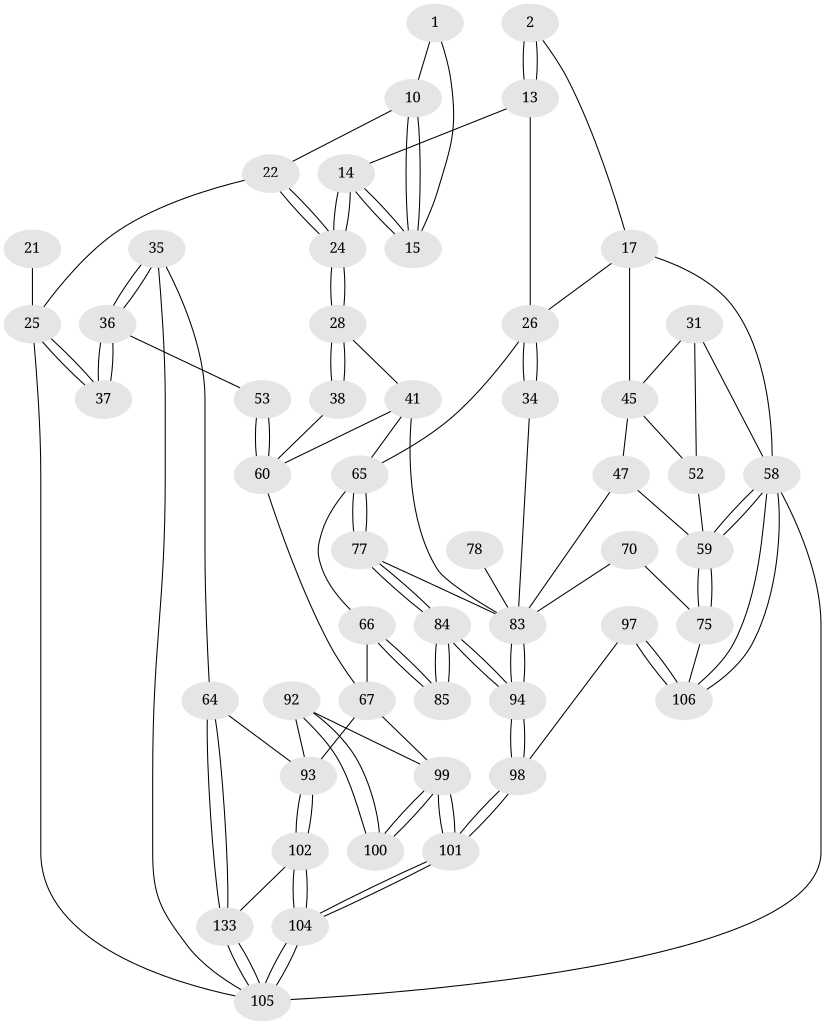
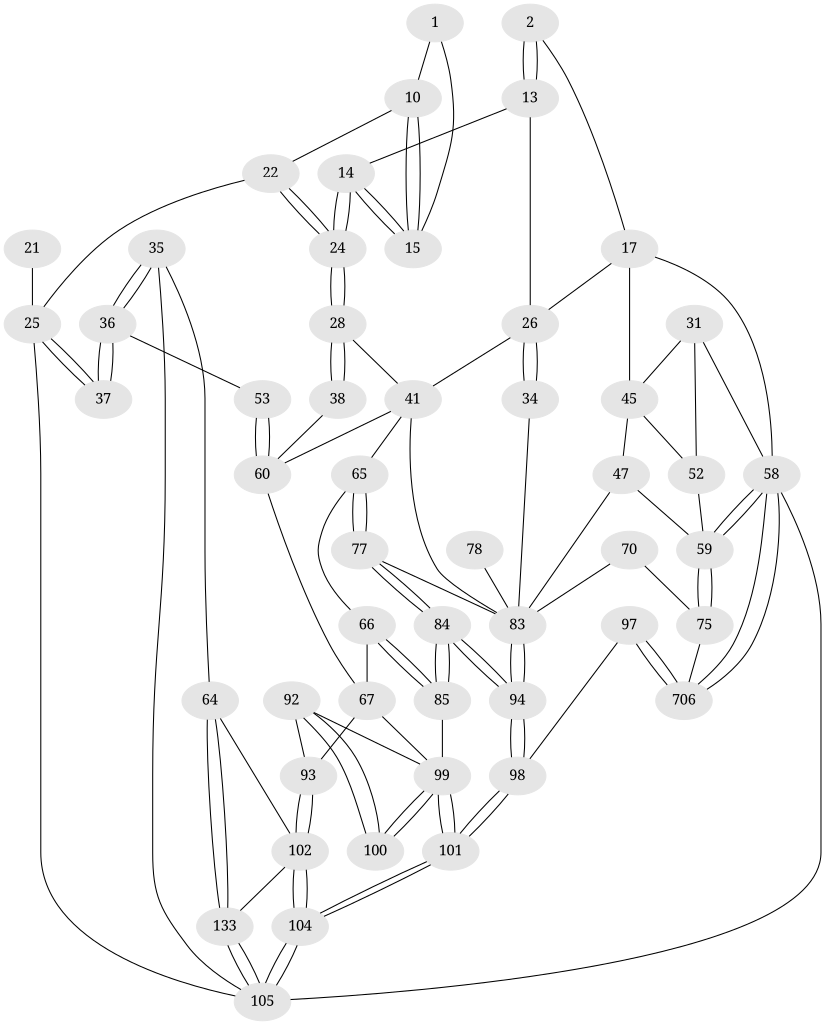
  graph {
    fontname="Noto Serif"
    node [color=gray90 fontname="Noto Serif" style=filled]
    edge [fontname="Noto Serif"]
    10 [super="+9"]
    1
    15
    2
    13
    17 [super="+16"]
    22 [super="+11"]
    14
    26 [super="+19"]
    45 [super="+33+32"]
    58 [super="+5"]
    24
    25 [super="+23+20"]
    34
    41 [super="+40+27"]
    28
    52 [super="+44+51"]
    47 [super="+46"]
    105 [super="+6"]
    59 [super="+56+57+54"]
-   106 [super="+86+95"]
+   106 [super="+86+95" label=706]
    21
    37
    38
    83 [super="+76+50+39+79"]
    60 [super="+42+43"]
    65
    31 [super="+30"]
    94
    35
    36
    64
    53
    93 [super="+63"]
    n35 [label=133]
    67 [super="+61"]
    66
    77
    75 [super="+72+68"]
    99 [super="+88+89"]
    102
    85
    84
    100
    101
    70 [super="+69"]
    78
    98
    92 [super="+91+90"]
    104
    97 [super="+96"]
    10 -- 15 [weight=2]
    10 -- 15
    10 -- 22
    1 -- 10
    1 -- 15
    2 -- 13
    2 -- 13
    2 -- 17
    13 -- 14
    13 -- 26
    17 -- 26
    17 -- 45 [weight=2]
    17 -- 58
    22 -- 24
    22 -- 24
    22 -- 25 [weight=2]
    14 -- 15
    14 -- 15
    14 -- 24
    14 -- 24
    26 -- 34 [weight=2]
    26 -- 34
-   26 -- 65
+   26 -- 41
    45 -- 52
    45 -- 47
    58 -- 105 [weight=2]
    58 -- 59
    58 -- 59
    58 -- 106
    58 -- 106
    24 -- 28
    24 -- 28
    25 -- 105
    25 -- 37
    25 -- 37
    34 -- 83
    41 -- 83
    41 -- 60
    41 -- 65
    28 -- 41
    28 -- 38
    28 -- 38
    52 -- 59 [weight=2]
    47 -- 59 [weight=2]
    47 -- 83
    59 -- 75 [weight=2]
    59 -- 75
    21 -- 25 [weight=3]
    38 -- 60
    83 -- 94
    83 -- 94
    60 -- 67
    65 -- 66
    65 -- 77
    65 -- 77
    31 -- 45
    31 -- 58
    31 -- 52 [weight=2]
    94 -- 98
    94 -- 98
    35 -- 105
    35 -- 36
    35 -- 36
    35 -- 64
    36 -- 37
    36 -- 37
    36 -- 53
-   64 -- 93
+   64 -- 102
    64 -- n35
    64 -- n35
    53 -- 60 [weight=2]
    53 -- 60
    93 -- 102
    93 -- 102
    n35 -- 105
    n35 -- 105
    67 -- 93
    67 -- 99
    66 -- 67
    66 -- 85
    66 -- 85
    77 -- 83
    77 -- 84
    77 -- 84
    75 -- 106 [weight=2]
    99 -- 100
    99 -- 100
    99 -- 101
    99 -- 101
    102 -- n35
    102 -- 104
    102 -- 104
+   85 -- 99
    84 -- 94
    84 -- 94
    84 -- 85
    84 -- 85
    101 -- 104
    101 -- 104
    70 -- 83
    70 -- 75
    78 -- 83 [weight=2]
    98 -- 101
    98 -- 101
    92 -- 93 [weight=2]
    92 -- 99
    92 -- 100 [weight=2]
    92 -- 100
    104 -- 105
    104 -- 105
    97 -- 106 [weight=3]
    97 -- 106
    97 -- 98
  }
